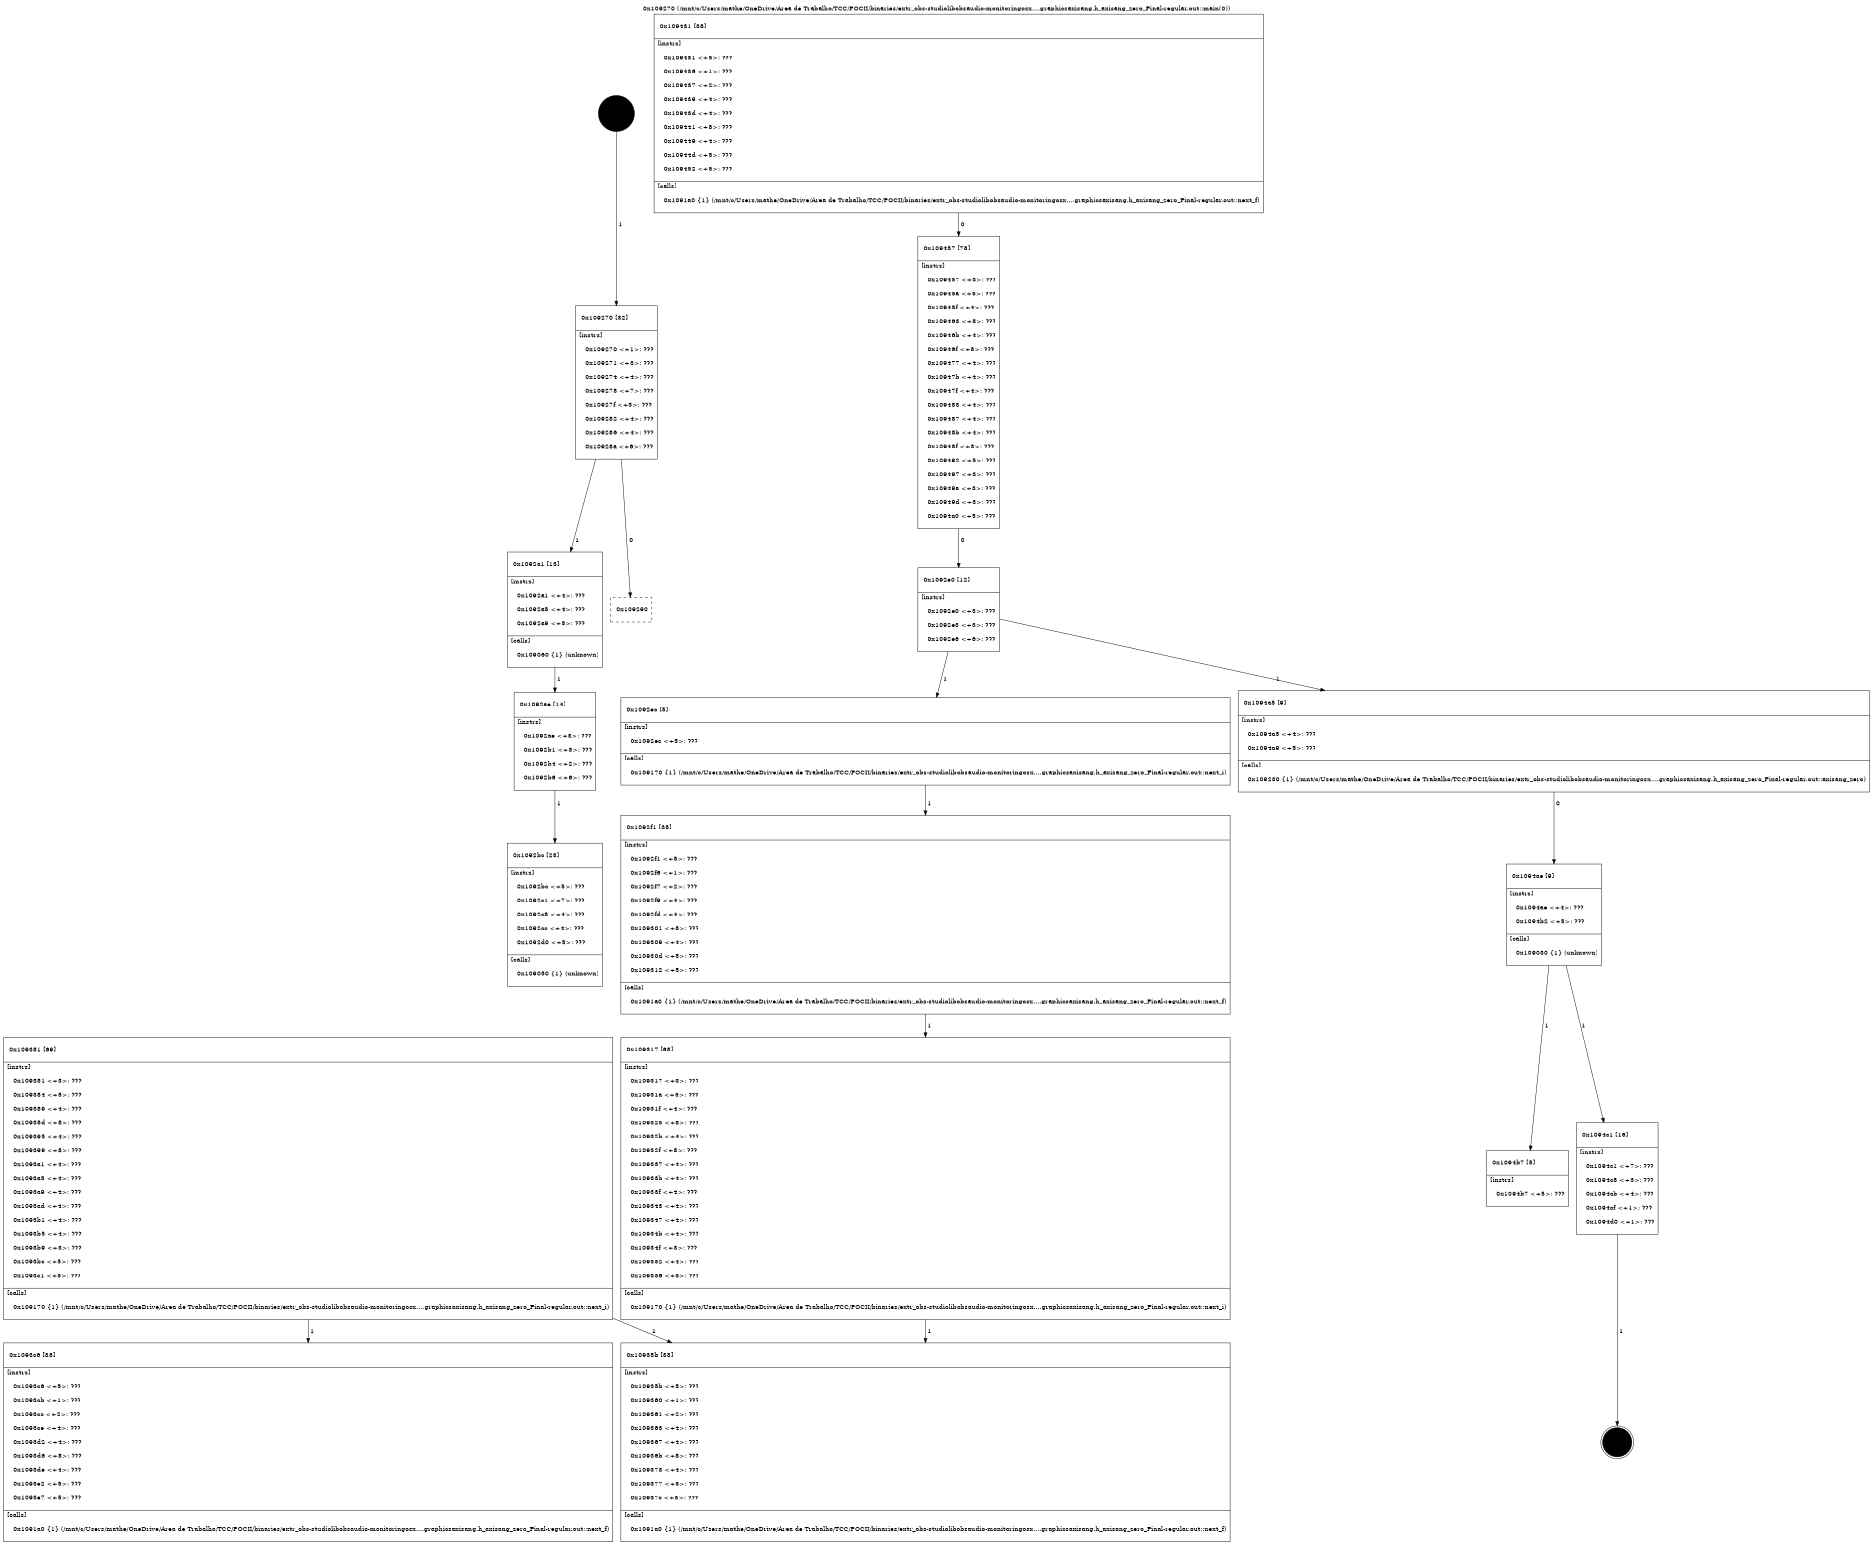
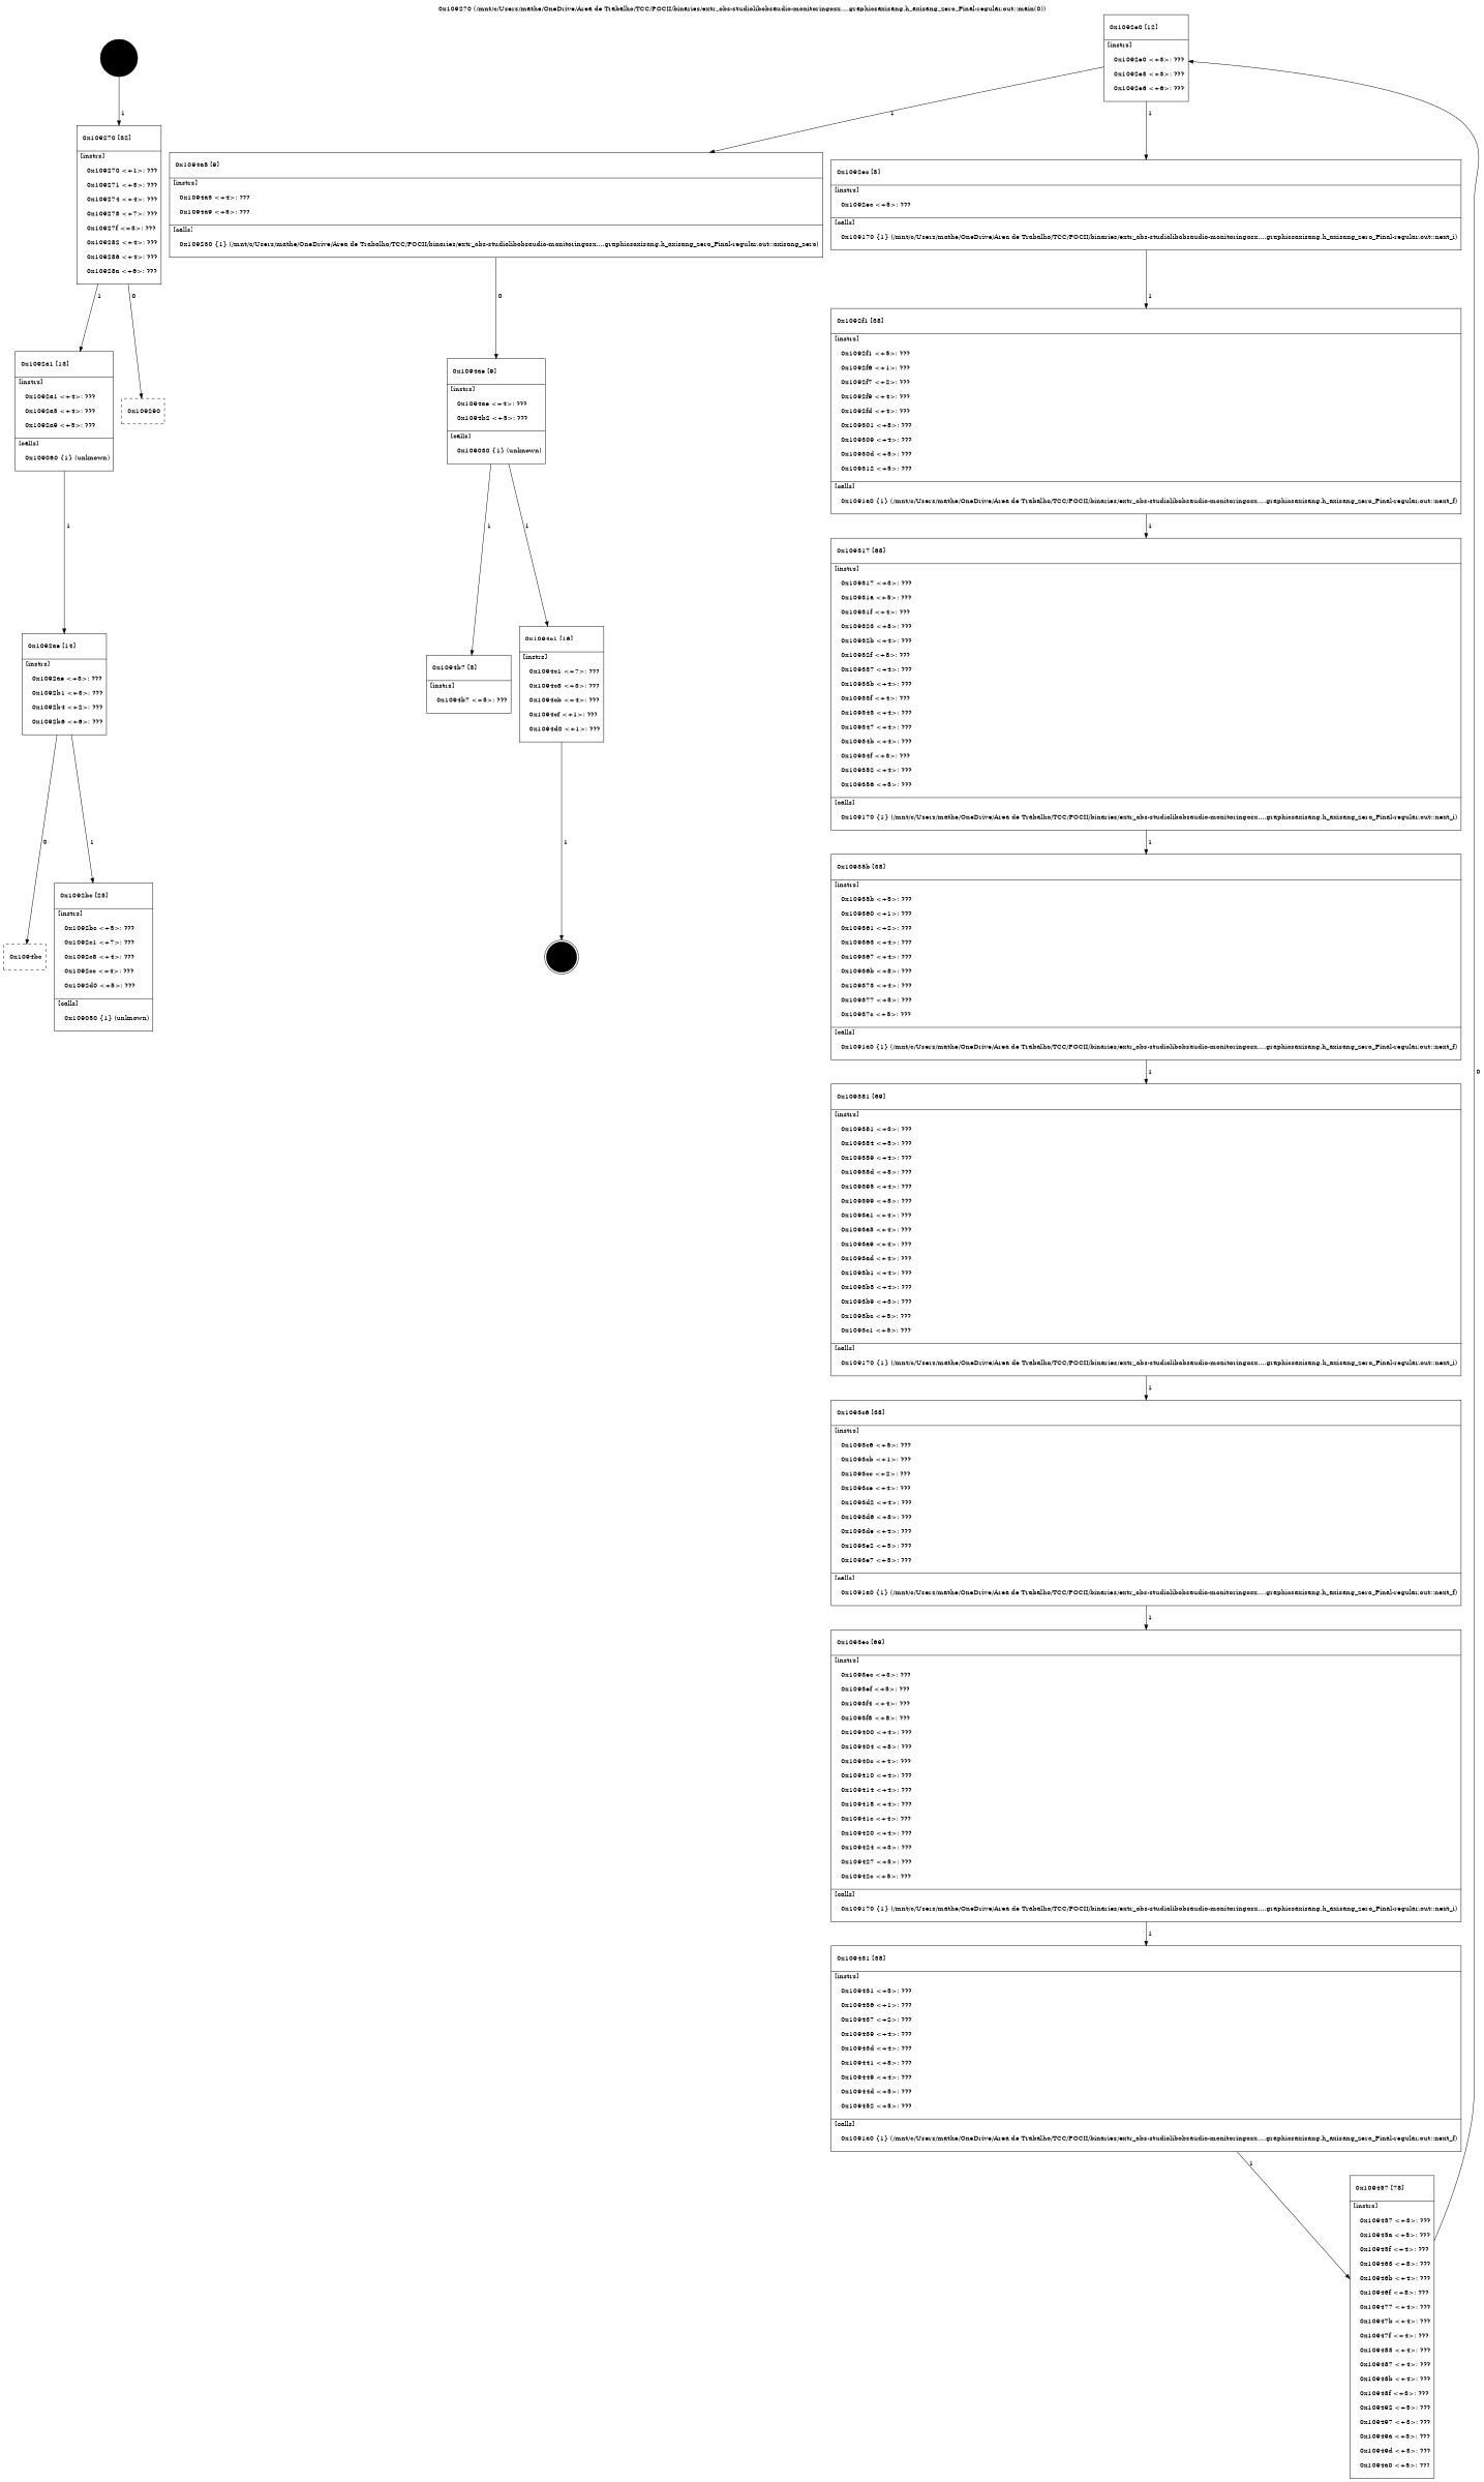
  digraph {
    label="0x109270 (/mnt/c/Users/mathe/OneDrive/Área de Trabalho/TCC/POCII/binaries/extr_obs-studiolibobsaudio-monitoringosx....graphicsaxisang.h_axisang_zero_Final-regular.out::main(0))"
    labelloc=t
    node [shape=record]
    Entry [fillcolor=black height=0.3 shape=circle style=filled width=0.3]
    n2 [label="{\n     0x109270 [32]\l\n     | [instrs]\l\n     &nbsp;&nbsp;0x109270 \<+1\>: ???\l\n     &nbsp;&nbsp;0x109271 \<+3\>: ???\l\n     &nbsp;&nbsp;0x109274 \<+4\>: ???\l\n     &nbsp;&nbsp;0x109278 \<+7\>: ???\l\n     &nbsp;&nbsp;0x10927f \<+3\>: ???\l\n     &nbsp;&nbsp;0x109282 \<+4\>: ???\l\n     &nbsp;&nbsp;0x109286 \<+4\>: ???\l\n     &nbsp;&nbsp;0x10928a \<+6\>: ???\l\n  }"]
    n3 [label="{\n     0x1092a1 [13]\l\n     | [instrs]\l\n     &nbsp;&nbsp;0x1092a1 \<+4\>: ???\l\n     &nbsp;&nbsp;0x1092a5 \<+4\>: ???\l\n     &nbsp;&nbsp;0x1092a9 \<+5\>: ???\l\n     | [calls]\l\n     &nbsp;&nbsp;0x109060 \{1\} (unknown)\l\n  }"]
    n4 [label="{\n     0x109290\l\n  }" style=dashed]
    n5 [label="{\n     0x1092ae [14]\l\n     | [instrs]\l\n     &nbsp;&nbsp;0x1092ae \<+3\>: ???\l\n     &nbsp;&nbsp;0x1092b1 \<+3\>: ???\l\n     &nbsp;&nbsp;0x1092b4 \<+2\>: ???\l\n     &nbsp;&nbsp;0x1092b6 \<+6\>: ???\l\n  }"]
+   n6 [label="{\n     0x1094bc\l\n  }" style=dashed]
    n7 [label="{\n     0x1092bc [25]\l\n     | [instrs]\l\n     &nbsp;&nbsp;0x1092bc \<+5\>: ???\l\n     &nbsp;&nbsp;0x1092c1 \<+7\>: ???\l\n     &nbsp;&nbsp;0x1092c8 \<+4\>: ???\l\n     &nbsp;&nbsp;0x1092cc \<+4\>: ???\l\n     &nbsp;&nbsp;0x1092d0 \<+5\>: ???\l\n     | [calls]\l\n     &nbsp;&nbsp;0x109050 \{1\} (unknown)\l\n  }"]
    Exit [fillcolor=black height=0.3 peripheries=2 shape=circle style=filled width=0.3]
    n9 [label="{\n     0x1092e0 [12]\l\n     | [instrs]\l\n     &nbsp;&nbsp;0x1092e0 \<+3\>: ???\l\n     &nbsp;&nbsp;0x1092e3 \<+3\>: ???\l\n     &nbsp;&nbsp;0x1092e6 \<+6\>: ???\l\n  }"]
    n10 [label="{\n     0x1094a5 [9]\l\n     | [instrs]\l\n     &nbsp;&nbsp;0x1094a5 \<+4\>: ???\l\n     &nbsp;&nbsp;0x1094a9 \<+5\>: ???\l\n     | [calls]\l\n     &nbsp;&nbsp;0x109230 \{1\} (/mnt/c/Users/mathe/OneDrive/Área de Trabalho/TCC/POCII/binaries/extr_obs-studiolibobsaudio-monitoringosx....graphicsaxisang.h_axisang_zero_Final-regular.out::axisang_zero)\l\n  }"]
    n11 [label="{\n     0x1092ec [5]\l\n     | [instrs]\l\n     &nbsp;&nbsp;0x1092ec \<+5\>: ???\l\n     | [calls]\l\n     &nbsp;&nbsp;0x109170 \{1\} (/mnt/c/Users/mathe/OneDrive/Área de Trabalho/TCC/POCII/binaries/extr_obs-studiolibobsaudio-monitoringosx....graphicsaxisang.h_axisang_zero_Final-regular.out::next_i)\l\n  }"]
    n12 [label="{\n     0x1094ae [9]\l\n     | [instrs]\l\n     &nbsp;&nbsp;0x1094ae \<+4\>: ???\l\n     &nbsp;&nbsp;0x1094b2 \<+5\>: ???\l\n     | [calls]\l\n     &nbsp;&nbsp;0x109030 \{1\} (unknown)\l\n  }"]
    n13 [label="{\n     0x1092f1 [38]\l\n     | [instrs]\l\n     &nbsp;&nbsp;0x1092f1 \<+5\>: ???\l\n     &nbsp;&nbsp;0x1092f6 \<+1\>: ???\l\n     &nbsp;&nbsp;0x1092f7 \<+2\>: ???\l\n     &nbsp;&nbsp;0x1092f9 \<+4\>: ???\l\n     &nbsp;&nbsp;0x1092fd \<+4\>: ???\l\n     &nbsp;&nbsp;0x109301 \<+8\>: ???\l\n     &nbsp;&nbsp;0x109309 \<+4\>: ???\l\n     &nbsp;&nbsp;0x10930d \<+5\>: ???\l\n     &nbsp;&nbsp;0x109312 \<+5\>: ???\l\n     | [calls]\l\n     &nbsp;&nbsp;0x1091a0 \{1\} (/mnt/c/Users/mathe/OneDrive/Área de Trabalho/TCC/POCII/binaries/extr_obs-studiolibobsaudio-monitoringosx....graphicsaxisang.h_axisang_zero_Final-regular.out::next_f)\l\n  }"]
    n14 [label="{\n     0x1094b7 [5]\l\n     | [instrs]\l\n     &nbsp;&nbsp;0x1094b7 \<+5\>: ???\l\n  }"]
    n15 [label="{\n     0x1094c1 [16]\l\n     | [instrs]\l\n     &nbsp;&nbsp;0x1094c1 \<+7\>: ???\l\n     &nbsp;&nbsp;0x1094c8 \<+3\>: ???\l\n     &nbsp;&nbsp;0x1094cb \<+4\>: ???\l\n     &nbsp;&nbsp;0x1094cf \<+1\>: ???\l\n     &nbsp;&nbsp;0x1094d0 \<+1\>: ???\l\n  }"]
    n16 [label="{\n     0x109317 [68]\l\n     | [instrs]\l\n     &nbsp;&nbsp;0x109317 \<+3\>: ???\l\n     &nbsp;&nbsp;0x10931a \<+5\>: ???\l\n     &nbsp;&nbsp;0x10931f \<+4\>: ???\l\n     &nbsp;&nbsp;0x109323 \<+8\>: ???\l\n     &nbsp;&nbsp;0x10932b \<+4\>: ???\l\n     &nbsp;&nbsp;0x10932f \<+8\>: ???\l\n     &nbsp;&nbsp;0x109337 \<+4\>: ???\l\n     &nbsp;&nbsp;0x10933b \<+4\>: ???\l\n     &nbsp;&nbsp;0x10933f \<+4\>: ???\l\n     &nbsp;&nbsp;0x109343 \<+4\>: ???\l\n     &nbsp;&nbsp;0x109347 \<+4\>: ???\l\n     &nbsp;&nbsp;0x10934b \<+4\>: ???\l\n     &nbsp;&nbsp;0x10934f \<+3\>: ???\l\n     &nbsp;&nbsp;0x109352 \<+4\>: ???\l\n     &nbsp;&nbsp;0x109356 \<+5\>: ???\l\n     | [calls]\l\n     &nbsp;&nbsp;0x109170 \{1\} (/mnt/c/Users/mathe/OneDrive/Área de Trabalho/TCC/POCII/binaries/extr_obs-studiolibobsaudio-monitoringosx....graphicsaxisang.h_axisang_zero_Final-regular.out::next_i)\l\n  }"]
    n17 [label="{\n     0x10935b [38]\l\n     | [instrs]\l\n     &nbsp;&nbsp;0x10935b \<+5\>: ???\l\n     &nbsp;&nbsp;0x109360 \<+1\>: ???\l\n     &nbsp;&nbsp;0x109361 \<+2\>: ???\l\n     &nbsp;&nbsp;0x109363 \<+4\>: ???\l\n     &nbsp;&nbsp;0x109367 \<+4\>: ???\l\n     &nbsp;&nbsp;0x10936b \<+8\>: ???\l\n     &nbsp;&nbsp;0x109373 \<+4\>: ???\l\n     &nbsp;&nbsp;0x109377 \<+5\>: ???\l\n     &nbsp;&nbsp;0x10937c \<+5\>: ???\l\n     | [calls]\l\n     &nbsp;&nbsp;0x1091a0 \{1\} (/mnt/c/Users/mathe/OneDrive/Área de Trabalho/TCC/POCII/binaries/extr_obs-studiolibobsaudio-monitoringosx....graphicsaxisang.h_axisang_zero_Final-regular.out::next_f)\l\n  }"]
    n18 [label="{\n     0x109381 [69]\l\n     | [instrs]\l\n     &nbsp;&nbsp;0x109381 \<+3\>: ???\l\n     &nbsp;&nbsp;0x109384 \<+5\>: ???\l\n     &nbsp;&nbsp;0x109389 \<+4\>: ???\l\n     &nbsp;&nbsp;0x10938d \<+8\>: ???\l\n     &nbsp;&nbsp;0x109395 \<+4\>: ???\l\n     &nbsp;&nbsp;0x109399 \<+8\>: ???\l\n     &nbsp;&nbsp;0x1093a1 \<+4\>: ???\l\n     &nbsp;&nbsp;0x1093a5 \<+4\>: ???\l\n     &nbsp;&nbsp;0x1093a9 \<+4\>: ???\l\n     &nbsp;&nbsp;0x1093ad \<+4\>: ???\l\n     &nbsp;&nbsp;0x1093b1 \<+4\>: ???\l\n     &nbsp;&nbsp;0x1093b5 \<+4\>: ???\l\n     &nbsp;&nbsp;0x1093b9 \<+3\>: ???\l\n     &nbsp;&nbsp;0x1093bc \<+5\>: ???\l\n     &nbsp;&nbsp;0x1093c1 \<+5\>: ???\l\n     | [calls]\l\n     &nbsp;&nbsp;0x109170 \{1\} (/mnt/c/Users/mathe/OneDrive/Área de Trabalho/TCC/POCII/binaries/extr_obs-studiolibobsaudio-monitoringosx....graphicsaxisang.h_axisang_zero_Final-regular.out::next_i)\l\n  }"]
    n19 [label="{\n     0x1093c6 [38]\l\n     | [instrs]\l\n     &nbsp;&nbsp;0x1093c6 \<+5\>: ???\l\n     &nbsp;&nbsp;0x1093cb \<+1\>: ???\l\n     &nbsp;&nbsp;0x1093cc \<+2\>: ???\l\n     &nbsp;&nbsp;0x1093ce \<+4\>: ???\l\n     &nbsp;&nbsp;0x1093d2 \<+4\>: ???\l\n     &nbsp;&nbsp;0x1093d6 \<+8\>: ???\l\n     &nbsp;&nbsp;0x1093de \<+4\>: ???\l\n     &nbsp;&nbsp;0x1093e2 \<+5\>: ???\l\n     &nbsp;&nbsp;0x1093e7 \<+5\>: ???\l\n     | [calls]\l\n     &nbsp;&nbsp;0x1091a0 \{1\} (/mnt/c/Users/mathe/OneDrive/Área de Trabalho/TCC/POCII/binaries/extr_obs-studiolibobsaudio-monitoringosx....graphicsaxisang.h_axisang_zero_Final-regular.out::next_f)\l\n  }"]
+   n20 [label="{\n     0x1093ec [69]\l\n     | [instrs]\l\n     &nbsp;&nbsp;0x1093ec \<+3\>: ???\l\n     &nbsp;&nbsp;0x1093ef \<+5\>: ???\l\n     &nbsp;&nbsp;0x1093f4 \<+4\>: ???\l\n     &nbsp;&nbsp;0x1093f8 \<+8\>: ???\l\n     &nbsp;&nbsp;0x109400 \<+4\>: ???\l\n     &nbsp;&nbsp;0x109404 \<+8\>: ???\l\n     &nbsp;&nbsp;0x10940c \<+4\>: ???\l\n     &nbsp;&nbsp;0x109410 \<+4\>: ???\l\n     &nbsp;&nbsp;0x109414 \<+4\>: ???\l\n     &nbsp;&nbsp;0x109418 \<+4\>: ???\l\n     &nbsp;&nbsp;0x10941c \<+4\>: ???\l\n     &nbsp;&nbsp;0x109420 \<+4\>: ???\l\n     &nbsp;&nbsp;0x109424 \<+3\>: ???\l\n     &nbsp;&nbsp;0x109427 \<+5\>: ???\l\n     &nbsp;&nbsp;0x10942c \<+5\>: ???\l\n     | [calls]\l\n     &nbsp;&nbsp;0x109170 \{1\} (/mnt/c/Users/mathe/OneDrive/Área de Trabalho/TCC/POCII/binaries/extr_obs-studiolibobsaudio-monitoringosx....graphicsaxisang.h_axisang_zero_Final-regular.out::next_i)\l\n  }"]
    n21 [label="{\n     0x109431 [38]\l\n     | [instrs]\l\n     &nbsp;&nbsp;0x109431 \<+5\>: ???\l\n     &nbsp;&nbsp;0x109436 \<+1\>: ???\l\n     &nbsp;&nbsp;0x109437 \<+2\>: ???\l\n     &nbsp;&nbsp;0x109439 \<+4\>: ???\l\n     &nbsp;&nbsp;0x10943d \<+4\>: ???\l\n     &nbsp;&nbsp;0x109441 \<+8\>: ???\l\n     &nbsp;&nbsp;0x109449 \<+4\>: ???\l\n     &nbsp;&nbsp;0x10944d \<+5\>: ???\l\n     &nbsp;&nbsp;0x109452 \<+5\>: ???\l\n     | [calls]\l\n     &nbsp;&nbsp;0x1091a0 \{1\} (/mnt/c/Users/mathe/OneDrive/Área de Trabalho/TCC/POCII/binaries/extr_obs-studiolibobsaudio-monitoringosx....graphicsaxisang.h_axisang_zero_Final-regular.out::next_f)\l\n  }"]
    n22 [label="{\n     0x109457 [78]\l\n     | [instrs]\l\n     &nbsp;&nbsp;0x109457 \<+3\>: ???\l\n     &nbsp;&nbsp;0x10945a \<+5\>: ???\l\n     &nbsp;&nbsp;0x10945f \<+4\>: ???\l\n     &nbsp;&nbsp;0x109463 \<+8\>: ???\l\n     &nbsp;&nbsp;0x10946b \<+4\>: ???\l\n     &nbsp;&nbsp;0x10946f \<+8\>: ???\l\n     &nbsp;&nbsp;0x109477 \<+4\>: ???\l\n     &nbsp;&nbsp;0x10947b \<+4\>: ???\l\n     &nbsp;&nbsp;0x10947f \<+4\>: ???\l\n     &nbsp;&nbsp;0x109483 \<+4\>: ???\l\n     &nbsp;&nbsp;0x109487 \<+4\>: ???\l\n     &nbsp;&nbsp;0x10948b \<+4\>: ???\l\n     &nbsp;&nbsp;0x10948f \<+3\>: ???\l\n     &nbsp;&nbsp;0x109492 \<+5\>: ???\l\n     &nbsp;&nbsp;0x109497 \<+3\>: ???\l\n     &nbsp;&nbsp;0x10949a \<+3\>: ???\l\n     &nbsp;&nbsp;0x10949d \<+3\>: ???\l\n     &nbsp;&nbsp;0x1094a0 \<+5\>: ???\l\n  }"]
    Entry -> n2 [label=" 1"]
    n2 -> n3 [label=" 1"]
    n2 -> n4 [label=" 0"]
    n3 -> n5 [label=" 1"]
+   n5 -> n6 [label=" 0"]
    n5 -> n7 [label=" 1"]
    n9 -> n10 [label=" 1"]
    n9 -> n11 [label=" 1"]
    n10 -> n12 [label=" 0"]
    n11 -> n13 [label=" 1"]
    n12 -> n14 [label=" 1"]
    n12 -> n15 [label=" 1"]
    n13 -> n16 [label=" 1"]
    n15 -> Exit [label=" 1"]
    n16 -> n17 [label=" 1"]
-   n18 -> n17 [label=" 1"]
+   n17 -> n18 [label=" 1"]
    n18 -> n19 [label=" 1"]
-   n21 -> n22 [label=" 0"]
+   n19 -> n20 [label=" 1"]
+   n20 -> n21 [label=" 1"]
+   n21 -> n22 [label=" 1"]
    n22 -> n9 [label=" 0"]
  }
